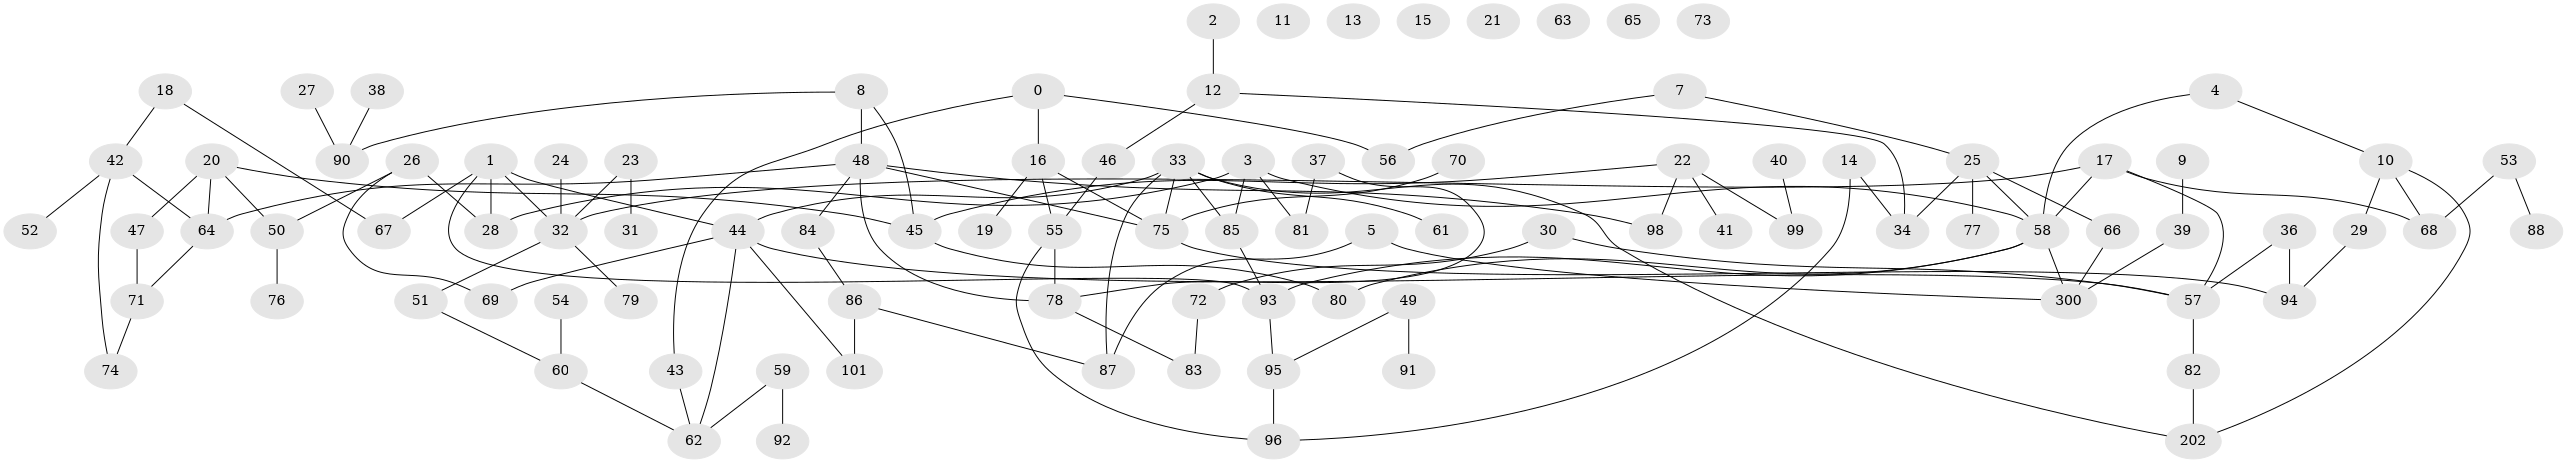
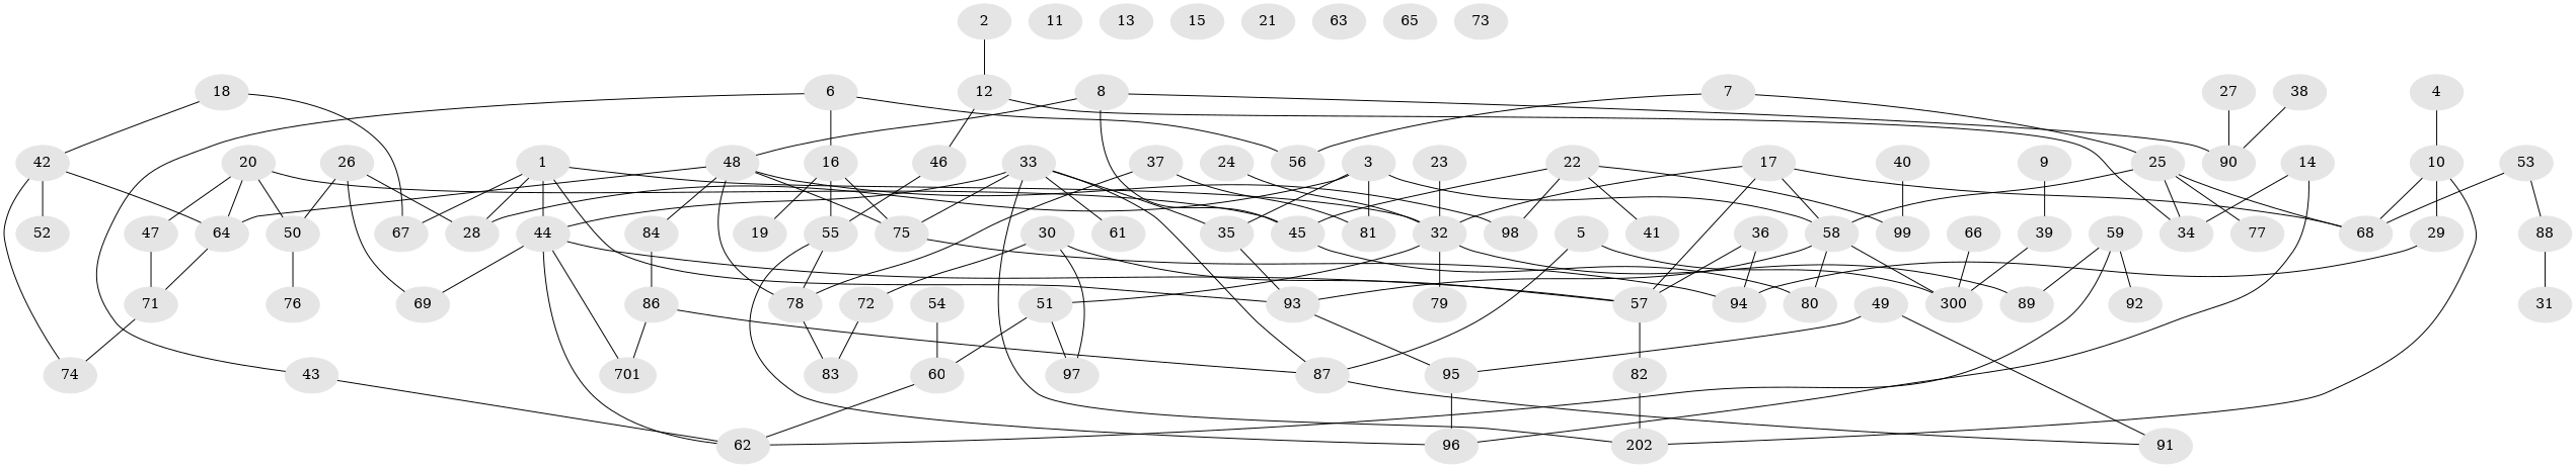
  graph {
    node [color=gray90 style=filled]
    1
    28
    32
    44
    67
    93
    51
    79
+   89
    57
    69
    62
-   101
+   101 [label=701]
    95
    2
    12
    34
    46
    3
-   35 [label=85]
+   35
    58
    81
    n23 [label=300]
    80
    4
    10
    29
    68
    n29 [label=202]
    5
    87
    91
-   6 [label=0]
+   6
    16
    43
    56
    19
    55
    75
    7
    25
    77
    8
    45
    48
    90
    64
    98
    78
    84
    9
    39
    94
    11
    13
    14
    96
    15
    17
    82
    18
    42
    52
    74
    20
    47
    50
    71
    76
    21
    22
    41
    99
    23
    31
    24
    26
    27
    30
    72
+   97
    83
    60
    33
    61
    36
    37
    38
    40
    86
    49
    53
    88
    54
    59
    92
    63
    65
    66
-   70
    73
    1 -- 28
    1 -- 32
    1 -- 44
    1 -- 67
    1 -- 93
    32 -- 51
    32 -- 79
+   32 -- 89
    44 -- 57
    44 -- 69
    44 -- 62
    44 -- 101
    93 -- 95
+   51 -- 97
    51 -- 60
    57 -- 82
    95 -- 96
    2 -- 12
    12 -- 34
    12 -- 46
    46 -- 55
    3 -- 28
    3 -- 35
    3 -- 58
    3 -- 81
    35 -- 93
    58 -- 93
    58 -- n23
    58 -- 80
-   4 -- 58
    4 -- 10
    10 -- 29
    10 -- 68
    10 -- n29
    29 -- 94
    5 -- n23
    5 -- 87
+   87 -- 91
    6 -- 16
    6 -- 43
    6 -- 56
    16 -- 19
    16 -- 55
    16 -- 75
    43 -- 62
    55 -- 78
    55 -- 96
    75 -- 94
    7 -- 56
    7 -- 25
    25 -- 34
    25 -- 58
-   25 -- 66
+   25 -- 68
    25 -- 77
    8 -- 45
    8 -- 48
    8 -- 90
    45 -- 80
    48 -- 75
    48 -- 64
    48 -- 98
    48 -- 78
    48 -- 84
    64 -- 71
    78 -- 83
    84 -- 86
    9 -- 39
    39 -- n23
    14 -- 34
    14 -- 96
    17 -- 32
    17 -- 57
    17 -- 58
    17 -- 68
    82 -- n29
    18 -- 67
    18 -- 42
    42 -- 64
    42 -- 52
    42 -- 74
    20 -- 45
    20 -- 64
    20 -- 47
    20 -- 50
    47 -- 71
    50 -- 76
    71 -- 74
    22 -- 45
    22 -- 98
    22 -- 41
    22 -- 99
    23 -- 32
-   23 -- 31
+   88 -- 31
    24 -- 32
    26 -- 28
    26 -- 69
    26 -- 50
    27 -- 90
    30 -- 57
    30 -- 72
+   30 -- 97
    72 -- 83
    60 -- 62
    33 -- 44
    33 -- 35
    33 -- n29
    33 -- 87
    33 -- 75
    33 -- 61
    36 -- 57
    36 -- 94
    37 -- 81
    37 -- 78
    38 -- 90
    40 -- 99
    86 -- 101
    86 -- 87
    49 -- 95
    49 -- 91
    53 -- 68
    53 -- 88
    54 -- 60
+   59 -- 89
    59 -- 62
    59 -- 92
    66 -- n23
-   70 -- 75
  }
